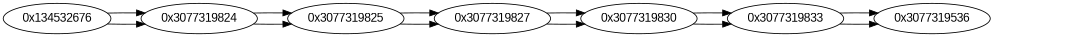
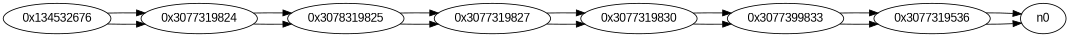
  digraph {
    fontname="Liberation Sans"
    rankdir=LR
    node [fontname="Liberation Sans"]
    edge [fontname="Liberation Sans"]
    n1 [label="0x134532676"]
    n2 [label="0x3077319824"]
-   n3 [label="0x3077319825"]
+   n3 [label="0x3078319825"]
    n4 [label="0x3077319827"]
    n5 [label="0x3077319830"]
-   n6 [label="0x3077319833"]
+   n6 [label="0x3077399833"]
    n7 [label="0x3077319536"]
+   n0
    n1 -> n2
    n1 -> n2
    n2 -> n3
    n2 -> n3
    n3 -> n4
    n3 -> n4
    n4 -> n5
    n4 -> n5
    n5 -> n6
    n5 -> n6
    n6 -> n7
    n6 -> n7
+   n7 -> n0
+   n7 -> n0
  }
